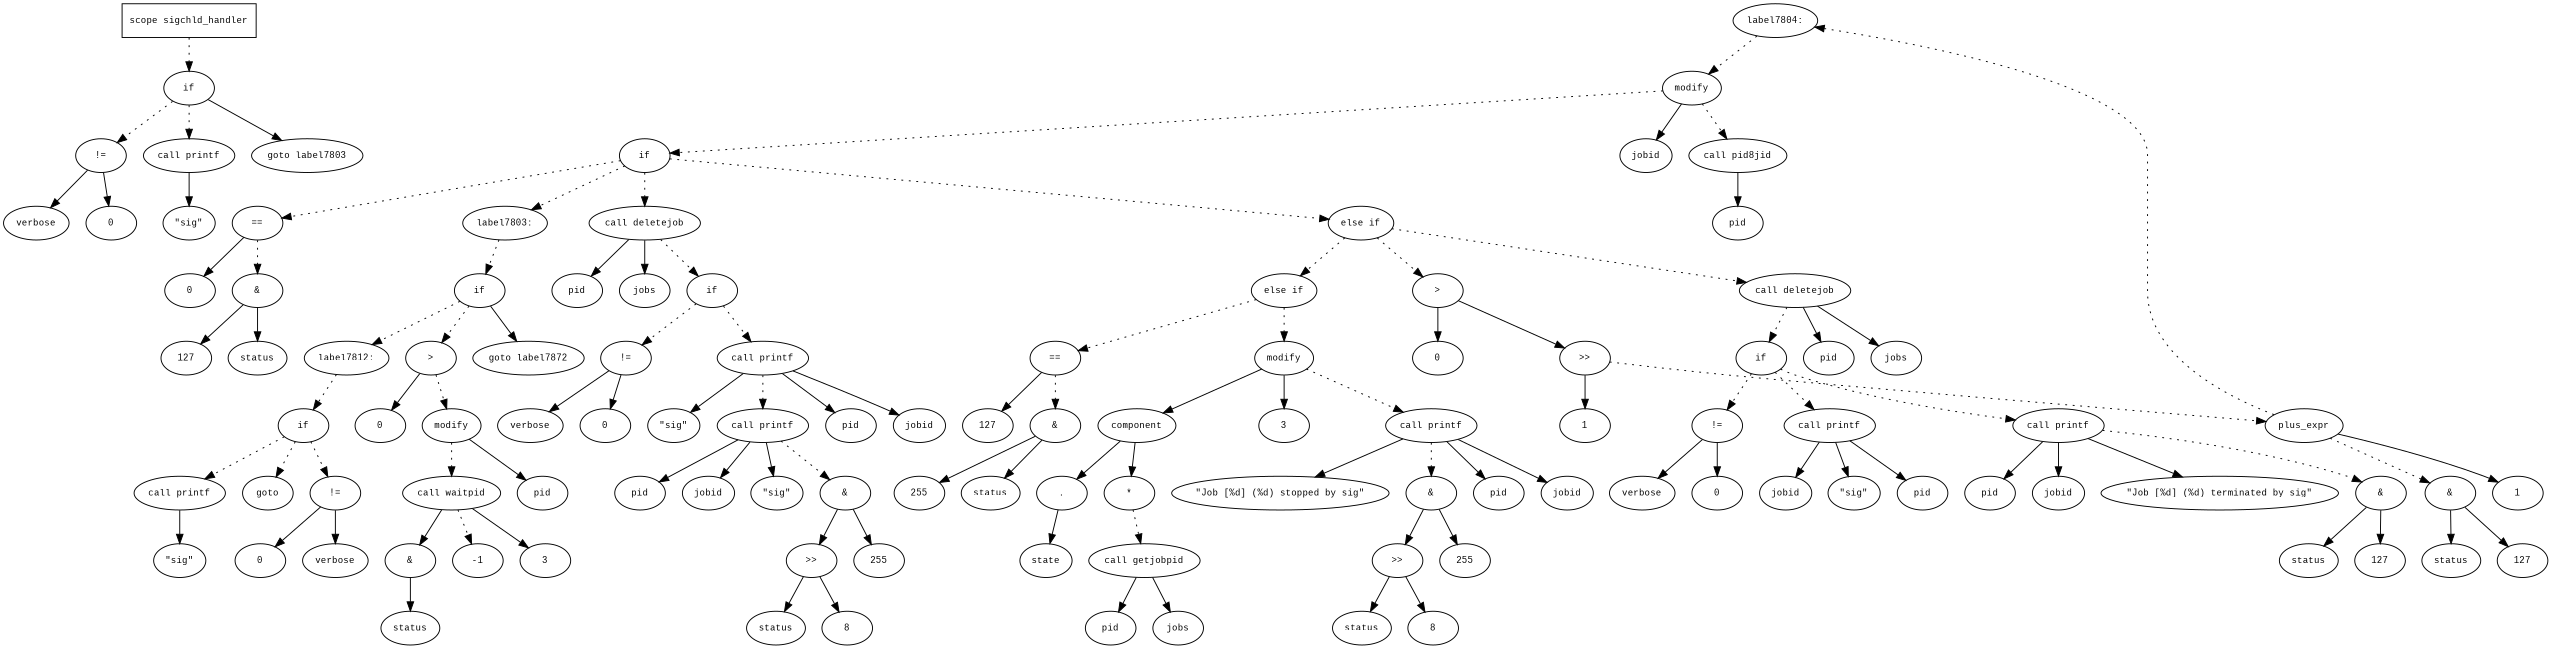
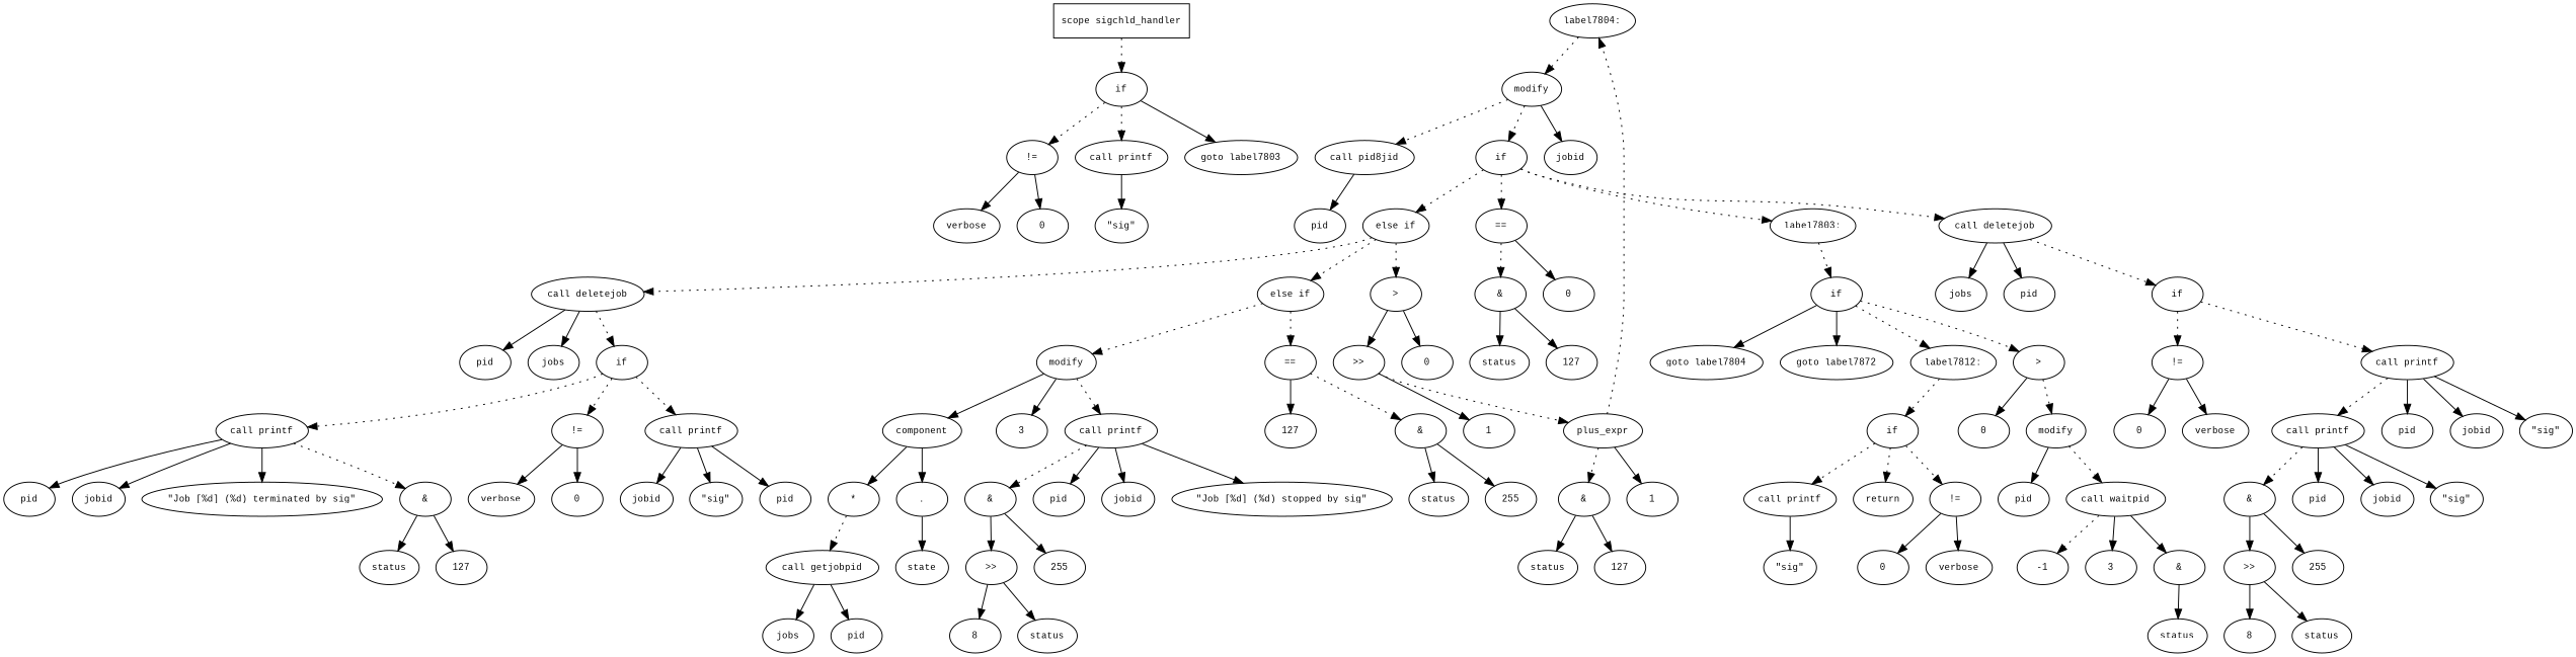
  digraph {
    fontname="Times New Roman"
    fontsize=10
    node [fontname="Courier New" fontsize=10 shape=ellipse]
    edge [fontname="Times New Roman" fontsize=10]
    n1 [label="scope sigchld_handler" shape=box]
    n2 [label=if]
    n3 [label="!="]
    n4 [label="call printf"]
    n5 [label="goto label7803"]
    n6 [label=verbose]
    n7 [label=0]
    n8 [label="\"sig\""]
    n9 [label="label7804:"]
    n10 [label=modify]
    n11 [label=jobid]
    n12 [label="call pid8jid"]
    n13 [label=if]
    n14 [label=pid]
    n15 [label="=="]
    n16 [label="call deletejob"]
    n17 [label="else if"]
    n18 [label="label7803:"]
    n19 [label="&"]
    n20 [label=0]
    n21 [label=pid]
    n22 [label=jobs]
    n23 [label=if]
    n24 [label=">"]
    n25 [label="call deletejob"]
    n26 [label="else if"]
    n27 [label=if]
    n28 [label=status]
    n29 [label=127]
    n30 [label="!="]
    n31 [label="call printf"]
    n32 [label=verbose]
    n33 [label=0]
    n34 [label=pid]
    n35 [label=jobid]
    n36 [label="\"sig\""]
    n37 [label="call printf"]
    n38 [label="&"]
    n39 [label=pid]
    n40 [label=jobid]
    n41 [label="\"sig\""]
    n42 [label=">>"]
    n43 [label=255]
    n44 [label=status]
    n45 [label=8]
    n46 [label=">>"]
    n47 [label=0]
    n48 [label=pid]
    n49 [label=jobs]
    n50 [label=if]
    n51 [label="=="]
    n52 [label=modify]
    n53 [label=plus_expr]
    n54 [label=1]
    n55 [label="&"]
    n56 [label=1]
    n57 [label=status]
    n58 [label=127]
    n59 [label="!="]
    n60 [label="call printf"]
    n61 [label="call printf"]
    n62 [label=verbose]
    n63 [label=0]
    n64 [label=pid]
    n65 [label=jobid]
    n66 [label="\"sig\""]
    n67 [label="&"]
    n68 [label=pid]
    n69 [label=jobid]
    n70 [label="\"Job [%d] (%d) terminated by sig\""]
    n71 [label=status]
    n72 [label=127]
    n73 [label="&"]
    n74 [label=127]
    n75 [label=component]
    n76 [label=3]
    n77 [label="call printf"]
    n78 [label=status]
    n79 [label=255]
    n80 [label="*"]
    n81 [label="."]
    n82 [label="&"]
    n83 [label=pid]
    n84 [label=jobid]
    n85 [label="\"Job [%d] (%d) stopped by sig\""]
    n86 [label="call getjobpid"]
    n87 [label=state]
    n88 [label=pid]
    n89 [label=jobs]
    n90 [label=">>"]
    n91 [label=255]
    n92 [label=status]
    n93 [label=8]
    n94 [label=">"]
+   n95 [label="goto label7804"]
    n96 [label="goto label7872"]
    n97 [label="label7812:"]
    n98 [label=modify]
    n99 [label=0]
    n100 [label=if]
    n101 [label=pid]
    n102 [label="call waitpid"]
    n103 [label=3]
    n104 [label="&"]
    n105 [label=-1]
    n106 [label=status]
    n107 [label="!="]
    n108 [label="call printf"]
-   n109 [label=goto]
+   n109 [label=return]
    n110 [label=verbose]
    n111 [label=0]
    n112 [label="\"sig\""]
    n1 -> n2 [style=dotted]
    n2 -> n3 [style=dotted]
    n2 -> n4 [style=dotted]
    n2 -> n5
    n3 -> n6
    n3 -> n7
    n4 -> n8
    n9 -> n10 [style=dotted]
    n10 -> n11
    n10 -> n12 [style=dotted]
    n10 -> n13 [style=dotted]
    n12 -> n14
    n13 -> n15 [style=dotted]
    n13 -> n16 [style=dotted]
    n13 -> n17 [style=dotted]
    n13 -> n18 [style=dotted]
    n15 -> n19 [style=dotted]
    n15 -> n20
    n16 -> n21
    n16 -> n22
    n16 -> n23 [style=dotted]
    n17 -> n24 [style=dotted]
    n17 -> n25 [style=dotted]
    n17 -> n26 [style=dotted]
    n18 -> n27 [style=dotted]
    n19 -> n28
    n19 -> n29
    n23 -> n30 [style=dotted]
    n23 -> n31 [style=dotted]
    n24 -> n46
    n24 -> n47
    n25 -> n48
    n25 -> n49
    n25 -> n50 [style=dotted]
    n26 -> n51 [style=dotted]
    n26 -> n52 [style=dotted]
    n27 -> n94 [style=dotted]
+   n27 -> n95
    n27 -> n96
    n27 -> n97 [style=dotted]
    n30 -> n32
    n30 -> n33
    n31 -> n34
    n31 -> n35
    n31 -> n36
    n31 -> n37 [style=dotted]
    n37 -> n38 [style=dotted]
    n37 -> n39
    n37 -> n40
    n37 -> n41
    n38 -> n42
    n38 -> n43
    n42 -> n44
    n42 -> n45
    n46 -> n53 [style=dotted]
    n46 -> n54
    n50 -> n59 [style=dotted]
    n50 -> n60 [style=dotted]
    n50 -> n61 [style=dotted]
    n51 -> n73 [style=dotted]
    n51 -> n74
    n52 -> n75
    n52 -> n76
    n52 -> n77 [style=dotted]
    n53 -> n9 [style=dotted]
    n53 -> n55 [style=dotted]
    n53 -> n56
    n55 -> n57
    n55 -> n58
    n59 -> n62
    n59 -> n63
    n60 -> n64
    n60 -> n65
    n60 -> n66
    n61 -> n67 [style=dotted]
    n61 -> n68
    n61 -> n69
    n61 -> n70
    n67 -> n71
    n67 -> n72
    n73 -> n78
    n73 -> n79
    n75 -> n80
    n75 -> n81
    n77 -> n82 [style=dotted]
    n77 -> n83
    n77 -> n84
    n77 -> n85
    n80 -> n86 [style=dotted]
    n81 -> n87
    n82 -> n90
    n82 -> n91
    n86 -> n88
    n86 -> n89
    n90 -> n92
    n90 -> n93
    n94 -> n98 [style=dotted]
    n94 -> n99
    n97 -> n100 [style=dotted]
    n98 -> n101
    n98 -> n102 [style=dotted]
    n100 -> n107 [style=dotted]
    n100 -> n108 [style=dotted]
    n100 -> n109 [style=dotted]
    n102 -> n103
    n102 -> n104
    n102 -> n105 [style=dotted]
    n104 -> n106
    n107 -> n110
    n107 -> n111
    n108 -> n112
  }
